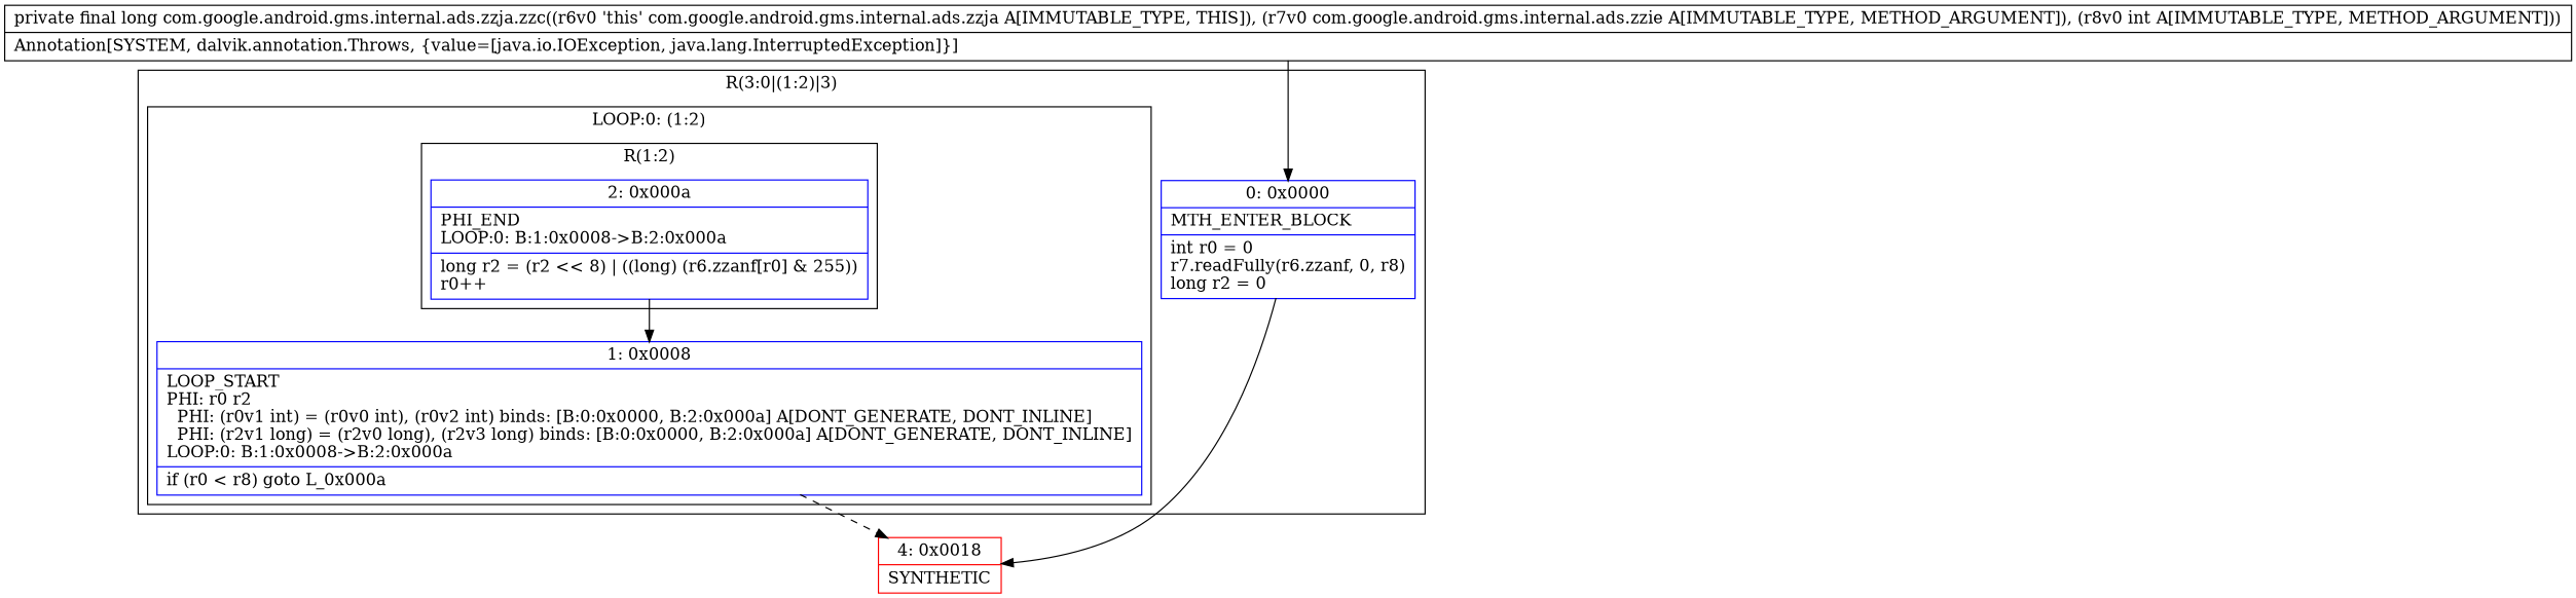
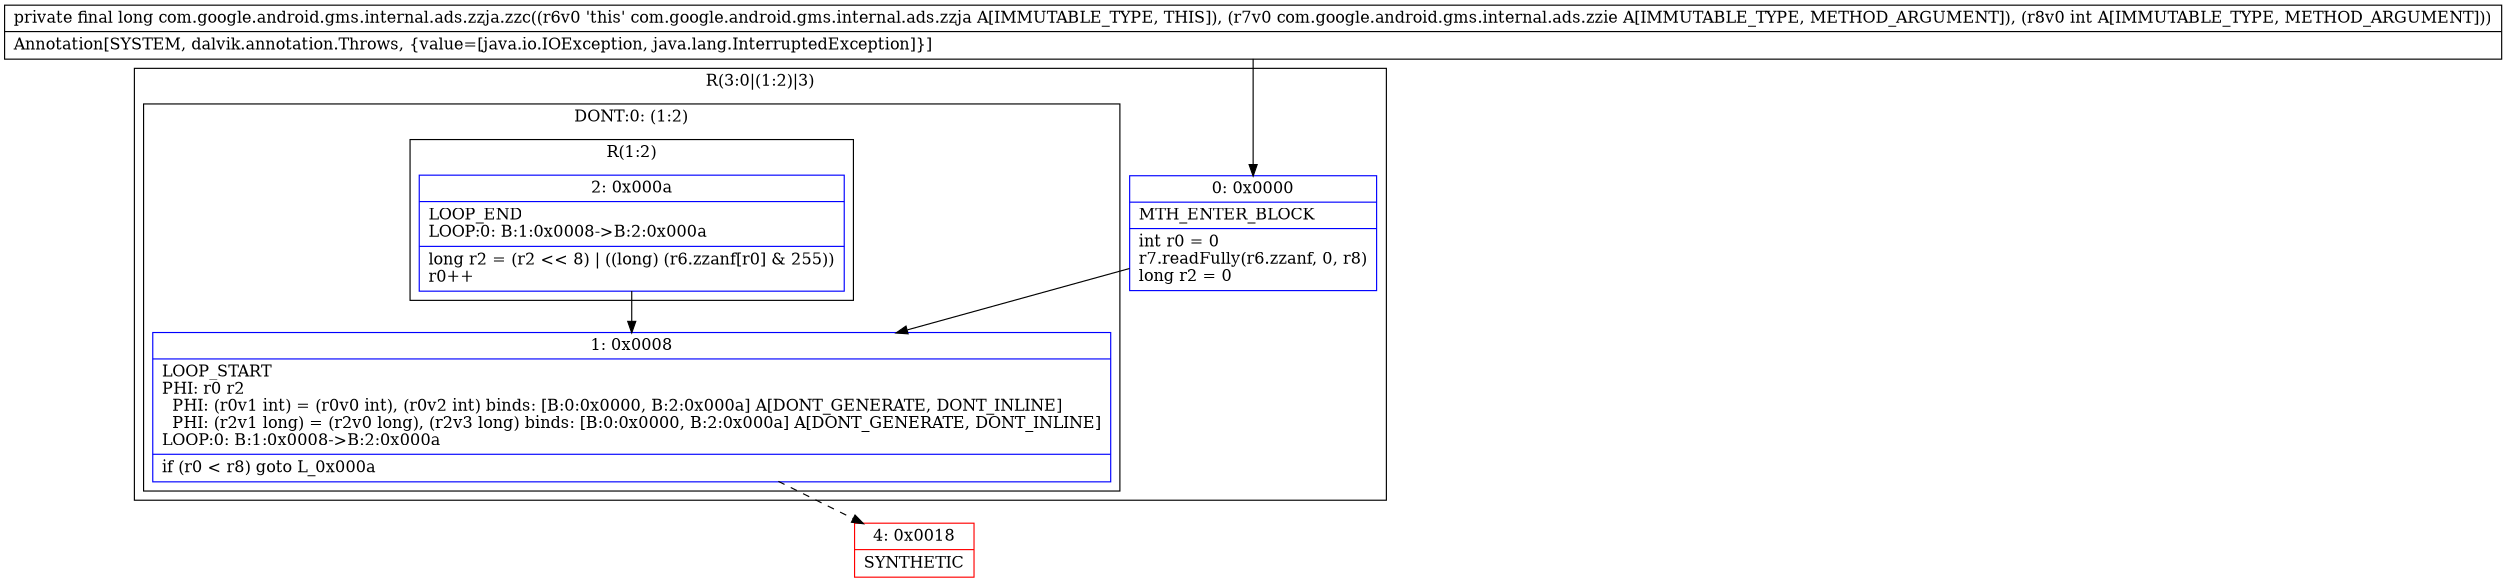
  digraph {
    node [color=blue shape=record]
-   n1 [label="{2\:\ 0x000a|PHI_END\lLOOP:0: B:1:0x0008\-\>B:2:0x000a\l|long r2 = (r2 \<\< 8) \| ((long) (r6.zzanf[r0] & 255))\lr0++\l}"]
+   n1 [label="{2\:\ 0x000a|LOOP_END\lLOOP:0: B:1:0x0008\-\>B:2:0x000a\l|long r2 = (r2 \<\< 8) \| ((long) (r6.zzanf[r0] & 255))\lr0++\l}"]
    n2 [label="{1\:\ 0x0008|LOOP_START\lPHI: r0 r2 \l  PHI: (r0v1 int) = (r0v0 int), (r0v2 int) binds: [B:0:0x0000, B:2:0x000a] A[DONT_GENERATE, DONT_INLINE]\l  PHI: (r2v1 long) = (r2v0 long), (r2v3 long) binds: [B:0:0x0000, B:2:0x000a] A[DONT_GENERATE, DONT_INLINE]\lLOOP:0: B:1:0x0008\-\>B:2:0x000a\l|if (r0 \< r8) goto L_0x000a\l}"]
    n3 [label="{0\:\ 0x0000|MTH_ENTER_BLOCK\l|int r0 = 0\lr7.readFully(r6.zzanf, 0, r8)\llong r2 = 0\l}"]
    n4 [color=red label="{4\:\ 0x0018|SYNTHETIC\l}"]
    n5 [label="{private final long com.google.android.gms.internal.ads.zzja.zzc((r6v0 'this' com.google.android.gms.internal.ads.zzja A[IMMUTABLE_TYPE, THIS]), (r7v0 com.google.android.gms.internal.ads.zzie A[IMMUTABLE_TYPE, METHOD_ARGUMENT]), (r8v0 int A[IMMUTABLE_TYPE, METHOD_ARGUMENT]))  | Annotation[SYSTEM, dalvik.annotation.Throws, \{value=[java.io.IOException, java.lang.InterruptedException]\}]\l}" color=""]
    subgraph cluster_1 {
      label="R(3:0|(1:2)|3)"
      n3
      subgraph cluster_2 {
-       label="LOOP:0: (1:2)"
+       label="DONT:0: (1:2)"
        n2
        subgraph cluster_3 {
          label="R(1:2)"
          n1
        }
      }
    }
    n1 -> n2
    n2 -> n4 [style=dashed]
-   n3 -> n4
+   n3 -> n2
    n5 -> n3
  }
